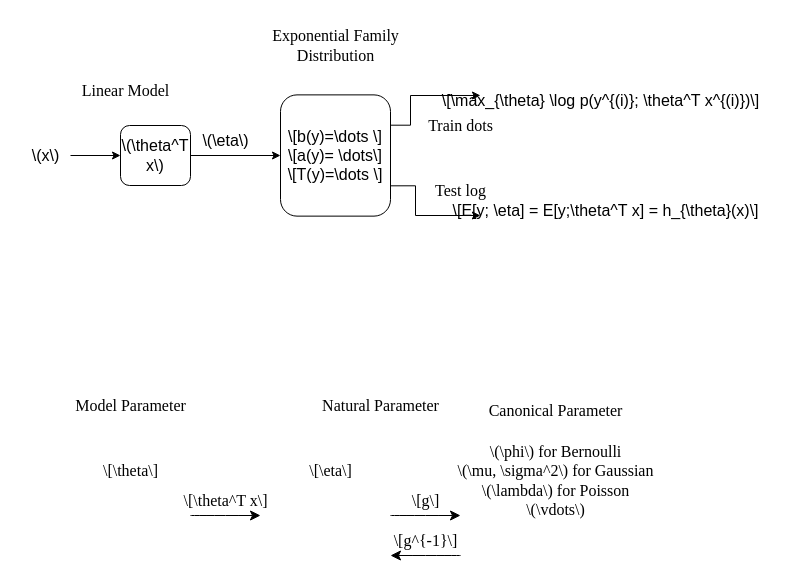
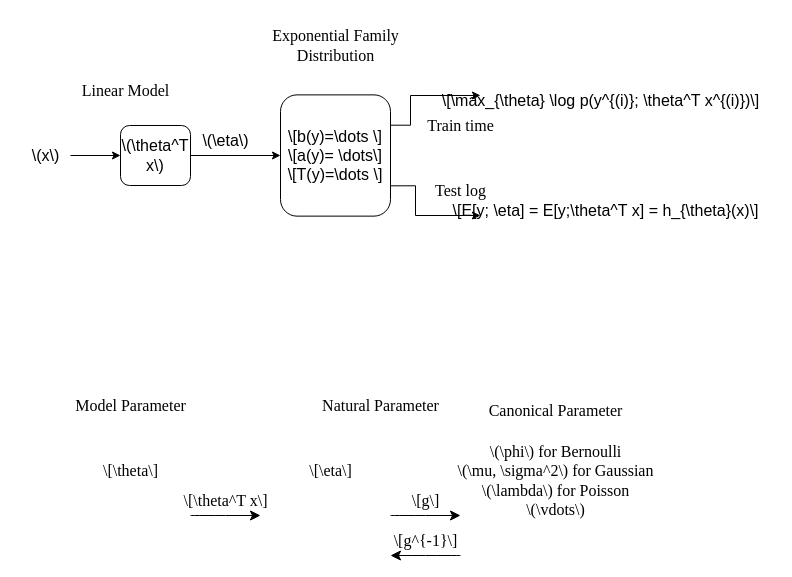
  <mxCell id="0" />
  <mxCell id="1" parent="0" />
  <mxCell id="2" style="edgeStyle=orthogonalEdgeStyle;rounded=0;orthogonalLoop=1;jettySize=auto;html=1;exitX=1;exitY=0.5;exitDx=0;exitDy=0;entryX=0;entryY=0.5;entryDx=0;entryDy=0;" parent="1" source="3" target="7" edge="1"><mxGeometry relative="1" as="geometry" /></mxCell>
  <mxCell id="3" value="&lt;font style=&quot;font-size: 16px;&quot;&gt;\(\theta^T x\)&lt;/font&gt;" style="rounded=1;whiteSpace=wrap;html=1;" parent="1" vertex="1"><mxGeometry x="120" y="125" width="70" height="60" as="geometry" /></mxCell>
  <mxCell id="4" value="&lt;font face=&quot;Georgia&quot; style=&quot;font-size: 16px;&quot;&gt;Linear Model&lt;/font&gt;" style="text;html=1;align=center;verticalAlign=middle;resizable=0;points=[];autosize=1;strokeColor=none;fillColor=none;" parent="1" vertex="1"><mxGeometry x="65" y="75" width="120" height="30" as="geometry" /></mxCell>
  <mxCell id="5" value="" style="edgeStyle=orthogonalEdgeStyle;rounded=0;orthogonalLoop=1;jettySize=auto;html=1;" parent="1" source="6" target="3" edge="1"><mxGeometry relative="1" as="geometry" /></mxCell>
  <mxCell id="6" value="&lt;font style=&quot;font-size: 16px;&quot;&gt;\(x\)&lt;/font&gt;" style="text;html=1;align=center;verticalAlign=middle;resizable=0;points=[];autosize=1;strokeColor=none;fillColor=none;" parent="1" vertex="1"><mxGeometry x="20" y="140" width="50" height="30" as="geometry" /></mxCell>
  <mxCell id="7" value="&lt;span style=&quot;font-size: 16px;&quot;&gt;\[b(y)=\dots \]&lt;/span&gt;&lt;div&gt;&lt;span style=&quot;font-size: 16px;&quot;&gt;\[a(y)= \dots\]&lt;/span&gt;&lt;/div&gt;&lt;div&gt;&lt;span style=&quot;font-size: 16px;&quot;&gt;\[T(y)=\dots \]&lt;/span&gt;&lt;/div&gt;" style="rounded=1;whiteSpace=wrap;html=1;" parent="1" vertex="1"><mxGeometry x="280" y="94.38" width="110" height="121.25" as="geometry" /></mxCell>
  <mxCell id="8" value="&lt;font face=&quot;Georgia&quot;&gt;&lt;font style=&quot;font-size: 16px;&quot;&gt;Exponential&amp;nbsp;&lt;/font&gt;&lt;span style=&quot;font-size: 16px; background-color: transparent; color: light-dark(rgb(0, 0, 0), rgb(255, 255, 255));&quot;&gt;Family&lt;/span&gt;&lt;/font&gt;&lt;div&gt;&lt;font face=&quot;Georgia&quot; style=&quot;font-size: 16px;&quot;&gt;Distribution&lt;/font&gt;&lt;/div&gt;" style="text;html=1;align=center;verticalAlign=middle;resizable=0;points=[];autosize=1;strokeColor=none;fillColor=none;" parent="1" vertex="1"><mxGeometry x="255" y="20" width="160" height="50" as="geometry" /></mxCell>
  <mxCell id="9" value="&lt;font style=&quot;font-size: 16px;&quot;&gt;\(\eta\)&lt;/font&gt;" style="text;html=1;align=center;verticalAlign=middle;resizable=0;points=[];autosize=1;strokeColor=none;fillColor=none;" parent="1" vertex="1"><mxGeometry x="190" y="125" width="70" height="30" as="geometry" /></mxCell>
  <mxCell id="10" value="&lt;span style=&quot;font-size: 16px;&quot;&gt;\[E[y; \eta] = E[y;\theta^T x] = h_{\theta}(x)\]&lt;/span&gt;" style="text;html=1;align=center;verticalAlign=middle;resizable=0;points=[];autosize=1;strokeColor=none;fillColor=none;" parent="1" vertex="1"><mxGeometry x="440" y="195" width="330" height="30" as="geometry" /></mxCell>
  <mxCell id="11" value="&lt;span style=&quot;font-size: 16px;&quot;&gt;\[\max_{\theta} \log p(y^{(i)}; \theta^T x^{(i)})\]&lt;/span&gt;" style="text;html=1;align=center;verticalAlign=middle;resizable=0;points=[];autosize=1;strokeColor=none;fillColor=none;" parent="1" vertex="1"><mxGeometry x="430" y="85" width="340" height="30" as="geometry" /></mxCell>
  <mxCell id="12" style="edgeStyle=orthogonalEdgeStyle;rounded=0;orthogonalLoop=1;jettySize=auto;html=1;exitX=1;exitY=0.25;exitDx=0;exitDy=0;entryX=0.147;entryY=0.333;entryDx=0;entryDy=0;entryPerimeter=0;" parent="1" source="7" target="11" edge="1"><mxGeometry relative="1" as="geometry" /></mxCell>
  <mxCell id="13" style="edgeStyle=orthogonalEdgeStyle;rounded=0;orthogonalLoop=1;jettySize=auto;html=1;exitX=1;exitY=0.75;exitDx=0;exitDy=0;entryX=0.121;entryY=0.667;entryDx=0;entryDy=0;entryPerimeter=0;" parent="1" source="7" target="10" edge="1"><mxGeometry relative="1" as="geometry" /></mxCell>
- <mxCell id="14" value="&lt;font face=&quot;Georgia&quot;&gt;&lt;span style=&quot;font-size: 16px;&quot;&gt;Train dots&lt;/span&gt;&lt;/font&gt;" style="text;html=1;align=center;verticalAlign=middle;resizable=0;points=[];autosize=1;strokeColor=none;fillColor=none;" parent="1" vertex="1"><mxGeometry x="410" y="110" width="100" height="30" as="geometry" /></mxCell>
+ <mxCell id="14" value="&lt;font face=&quot;Georgia&quot;&gt;&lt;span style=&quot;font-size: 16px;&quot;&gt;Train time&lt;/span&gt;&lt;/font&gt;" style="text;html=1;align=center;verticalAlign=middle;resizable=0;points=[];autosize=1;strokeColor=none;fillColor=none;" parent="1" vertex="1"><mxGeometry x="410" y="110" width="100" height="30" as="geometry" /></mxCell>
  <mxCell id="15" value="&lt;font face=&quot;Georgia&quot;&gt;&lt;span style=&quot;font-size: 16px;&quot;&gt;Test log&lt;/span&gt;&lt;/font&gt;" style="text;html=1;align=center;verticalAlign=middle;resizable=0;points=[];autosize=1;strokeColor=none;fillColor=none;" parent="1" vertex="1"><mxGeometry x="415" y="175" width="90" height="30" as="geometry" /></mxCell>
  <mxCell id="16" value="&lt;font face=&quot;Georgia&quot; style=&quot;font-size: 16px;&quot;&gt;Model Parameter&lt;/font&gt;" style="text;html=1;align=center;verticalAlign=middle;resizable=0;points=[];autosize=1;strokeColor=none;fillColor=none;" vertex="1" parent="1"><mxGeometry x="55" y="390" width="150" height="30" as="geometry" /></mxCell>
  <mxCell id="17" value="&lt;font face=&quot;Georgia&quot; style=&quot;font-size: 16px;&quot;&gt;\[\theta\]&lt;/font&gt;" style="text;html=1;align=center;verticalAlign=middle;resizable=0;points=[];autosize=1;strokeColor=none;fillColor=none;" vertex="1" parent="1"><mxGeometry x="85" y="455" width="90" height="30" as="geometry" /></mxCell>
  <mxCell id="18" value="&lt;font face=&quot;Georgia&quot; style=&quot;font-size: 16px;&quot;&gt;Natural Parameter&lt;/font&gt;" style="text;html=1;align=center;verticalAlign=middle;resizable=0;points=[];autosize=1;strokeColor=none;fillColor=none;" vertex="1" parent="1"><mxGeometry x="300" y="390" width="160" height="30" as="geometry" /></mxCell>
  <mxCell id="19" value="&lt;font face=&quot;Georgia&quot; style=&quot;font-size: 16px;&quot;&gt;\[\eta\]&lt;/font&gt;" style="text;html=1;align=center;verticalAlign=middle;resizable=0;points=[];autosize=1;strokeColor=none;fillColor=none;" vertex="1" parent="1"><mxGeometry x="290" y="455" width="80" height="30" as="geometry" /></mxCell>
  <mxCell id="20" value="&lt;font face=&quot;Georgia&quot; style=&quot;font-size: 16px;&quot;&gt;Canonical Parameter&lt;/font&gt;" style="text;html=1;align=center;verticalAlign=middle;resizable=0;points=[];autosize=1;strokeColor=none;fillColor=none;" vertex="1" parent="1"><mxGeometry x="470" y="395" width="170" height="30" as="geometry" /></mxCell>
  <mxCell id="21" value="&lt;font face=&quot;Georgia&quot; style=&quot;font-size: 16px;&quot;&gt;\(\phi\) for Bernoulli&lt;/font&gt;&lt;div&gt;&lt;span style=&quot;font-family: Georgia; font-size: 16px;&quot;&gt;\(\mu, \sigma^2\) for Gaussian&lt;/span&gt;&lt;/div&gt;&lt;div&gt;&lt;span style=&quot;font-family: Georgia; font-size: 16px;&quot;&gt;\(\lambda\) for Poisson&lt;/span&gt;&lt;/div&gt;&lt;div&gt;&lt;font face=&quot;Georgia&quot;&gt;&lt;span style=&quot;font-size: 16px;&quot;&gt;\(\vdots\)&lt;/span&gt;&lt;/font&gt;&lt;/div&gt;" style="text;html=1;align=center;verticalAlign=middle;resizable=0;points=[];autosize=1;strokeColor=none;fillColor=none;" vertex="1" parent="1"><mxGeometry x="430" y="435" width="250" height="90" as="geometry" /></mxCell>
  <mxCell id="22" value="" style="endArrow=classic;html=1;rounded=0;fontSize=12;startSize=8;endSize=8;curved=1;" edge="1" parent="1"><mxGeometry width="50" height="50" relative="1" as="geometry"><mxPoint x="190" y="515" as="sourcePoint" /><mxPoint x="260" y="515" as="targetPoint" /></mxGeometry></mxCell>
  <mxCell id="23" value="" style="endArrow=classic;html=1;rounded=0;fontSize=12;startSize=8;endSize=8;curved=1;" edge="1" parent="1"><mxGeometry width="50" height="50" relative="1" as="geometry"><mxPoint x="390" y="515" as="sourcePoint" /><mxPoint x="460" y="515" as="targetPoint" /></mxGeometry></mxCell>
  <mxCell id="24" value="" style="endArrow=classic;html=1;rounded=0;fontSize=12;startSize=8;endSize=8;curved=1;" edge="1" parent="1"><mxGeometry width="50" height="50" relative="1" as="geometry"><mxPoint x="460" y="555" as="sourcePoint" /><mxPoint x="390" y="555" as="targetPoint" /></mxGeometry></mxCell>
  <mxCell id="25" value="&lt;font face=&quot;Georgia&quot; style=&quot;font-size: 16px;&quot;&gt;\[\theta^T x\]&lt;/font&gt;" style="text;html=1;align=center;verticalAlign=middle;resizable=0;points=[];autosize=1;strokeColor=none;fillColor=none;" vertex="1" parent="1"><mxGeometry x="160" y="485" width="130" height="30" as="geometry" /></mxCell>
  <mxCell id="26" value="&lt;font face=&quot;Georgia&quot; style=&quot;font-size: 16px;&quot;&gt;\[g\]&lt;/font&gt;" style="text;html=1;align=center;verticalAlign=middle;resizable=0;points=[];autosize=1;strokeColor=none;fillColor=none;" vertex="1" parent="1"><mxGeometry x="395" y="485" width="60" height="30" as="geometry" /></mxCell>
  <mxCell id="27" value="&lt;font face=&quot;Georgia&quot; style=&quot;font-size: 16px;&quot;&gt;\[g^{-1}\]&lt;/font&gt;" style="text;html=1;align=center;verticalAlign=middle;resizable=0;points=[];autosize=1;strokeColor=none;fillColor=none;" vertex="1" parent="1"><mxGeometry x="375" y="525" width="100" height="30" as="geometry" /></mxCell>
